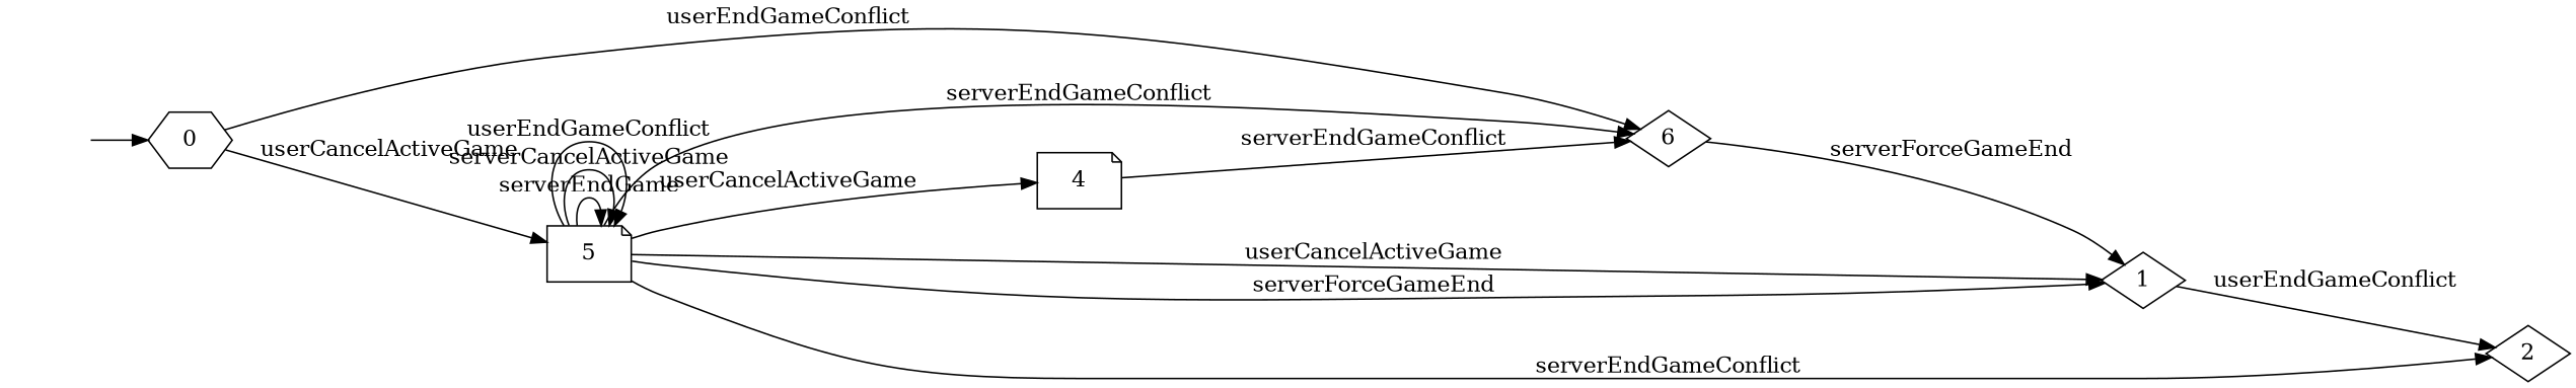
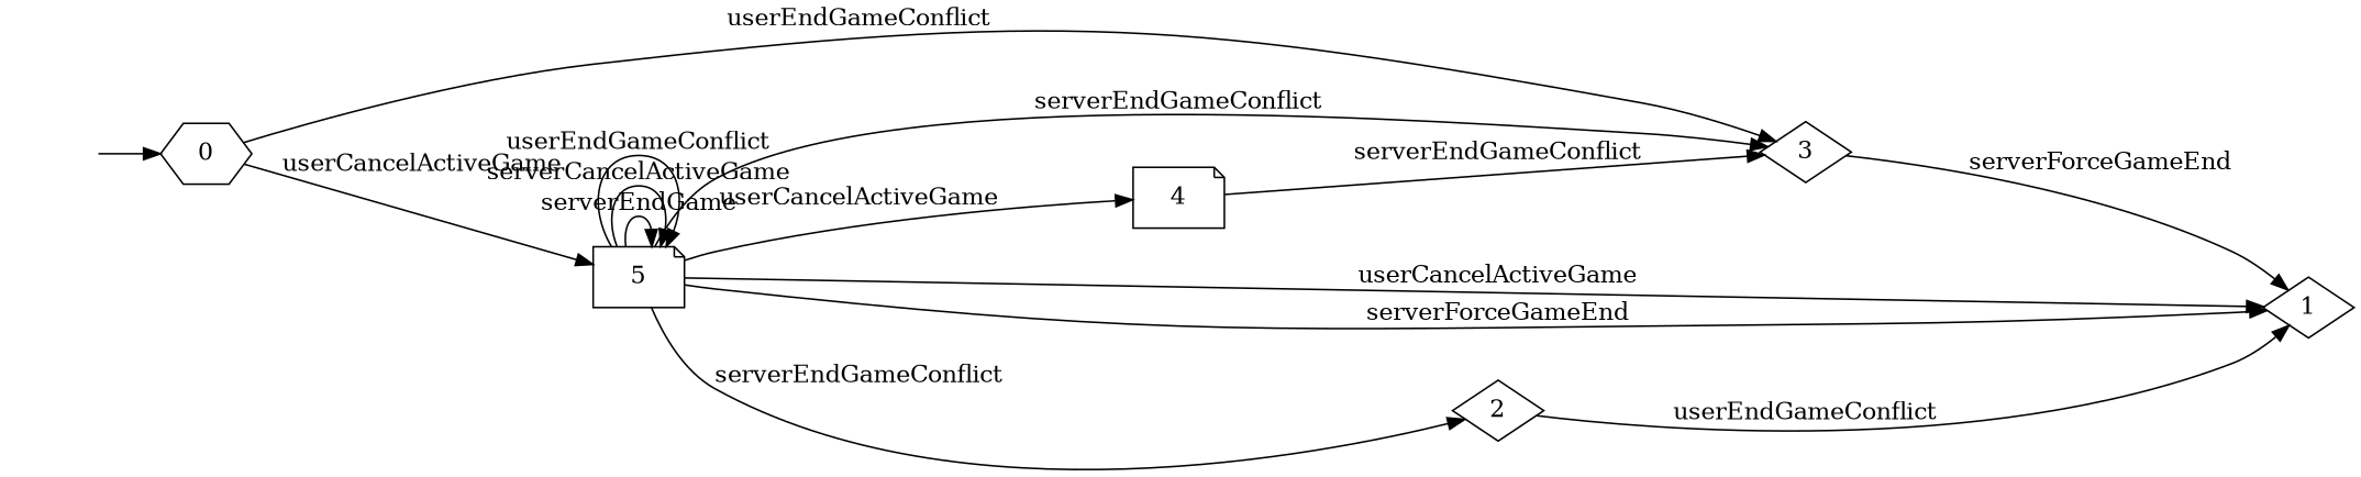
  digraph {
    rankdir=LR
    node [shape=diamond]
    "" [shape=plaintext]
    n2 [label=0 shape=hexagon]
-   n3 [label=6]
+   n3 [label=3]
    n4 [label=5 shape=note]
    n5 [label=4 shape=note]
    n6 [label=1]
    n7 [label=2]
    "" -> n2
    n2 -> n3 [label=userEndGameConflict]
    n2 -> n4 [label=userCancelActiveGame]
    n3 -> n6 [label=serverForceGameEnd]
    n4 -> n3 [label=serverEndGameConflict]
    n4 -> n4 [label=serverEndGame]
    n4 -> n4 [label=serverCancelActiveGame]
    n4 -> n4 [label=userEndGameConflict]
    n4 -> n5 [label=userCancelActiveGame]
    n4 -> n6 [label=userCancelActiveGame]
    n4 -> n6 [label=serverForceGameEnd]
    n4 -> n7 [label=serverEndGameConflict]
    n5 -> n3 [label=serverEndGameConflict]
-   n6 -> n7 [label=userEndGameConflict]
+   n7 -> n6 [label=userEndGameConflict]
  }
